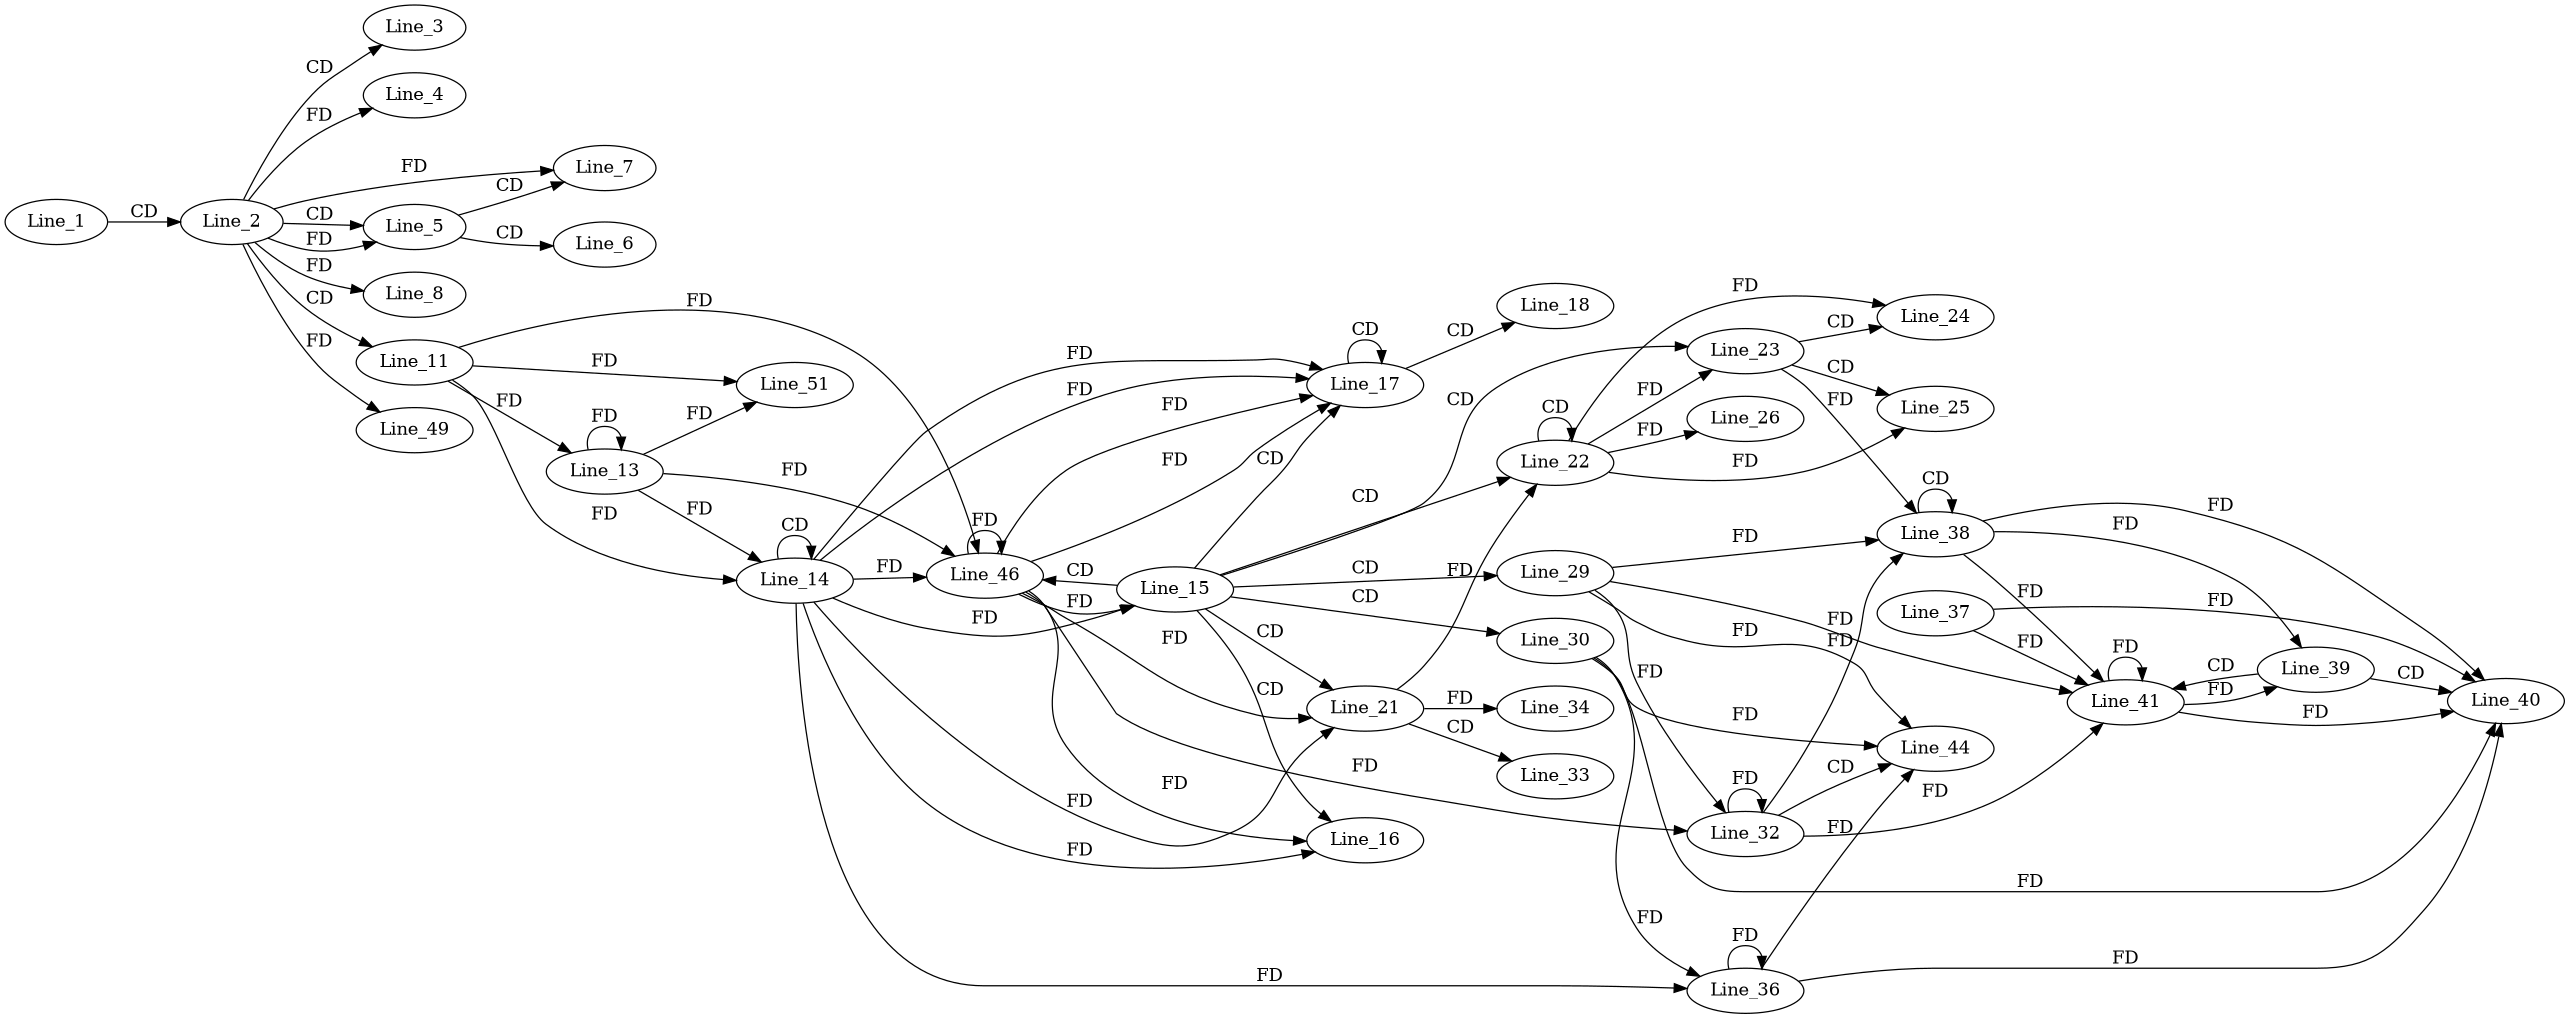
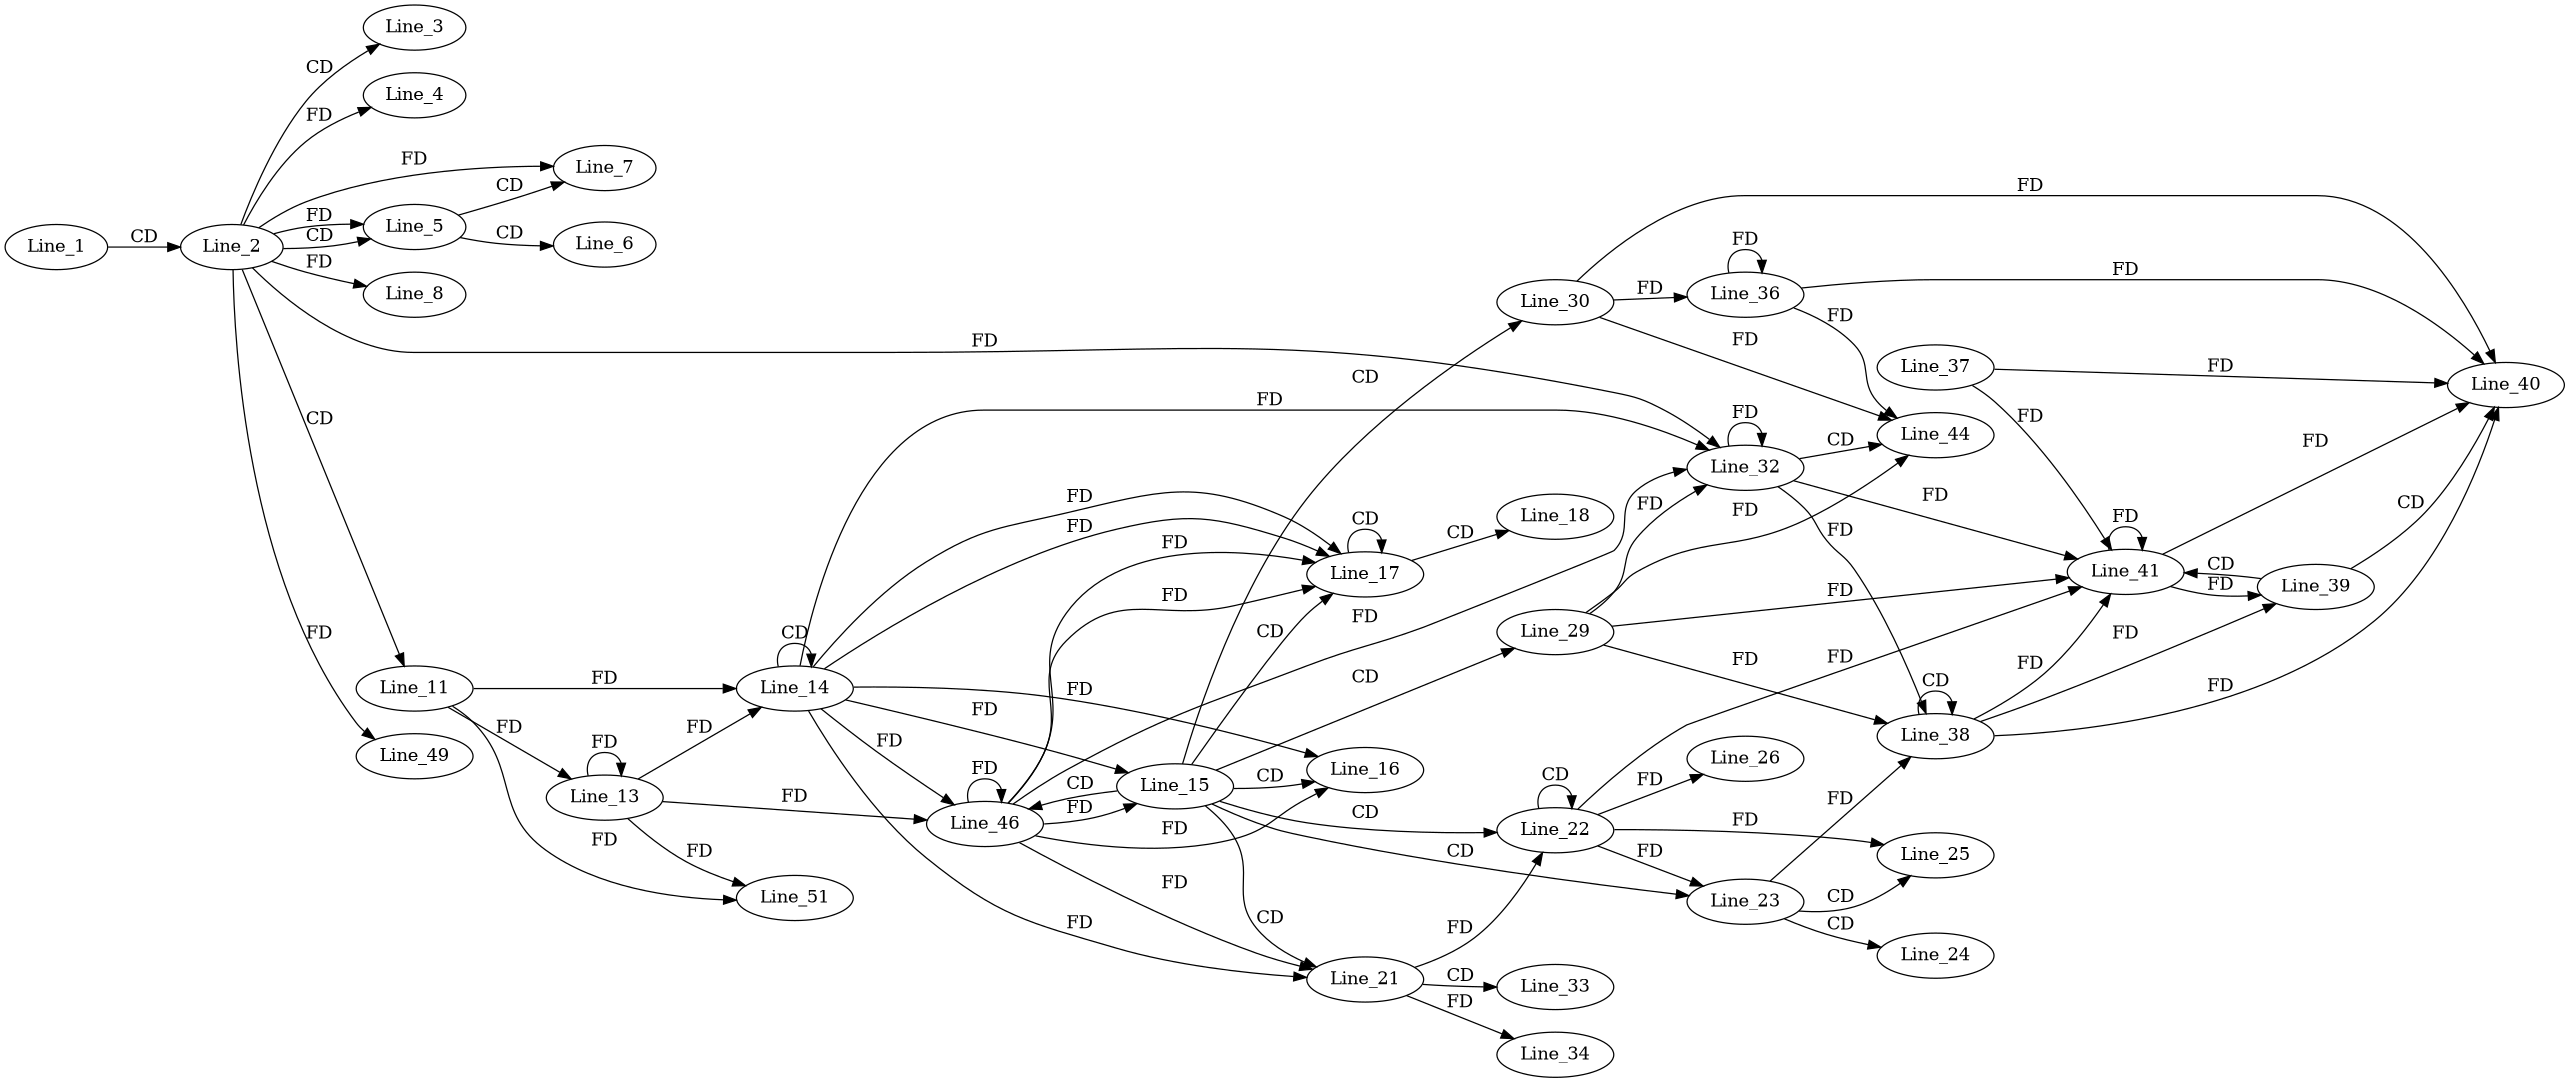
  digraph {
    rankdir=LR
    Line_1
    Line_2
    Line_3
    Line_4
    Line_5
    Line_7
    Line_8
    Line_11
    Line_32
    Line_49
    Line_6
    Line_13
    Line_14
    Line_46
    Line_51
    Line_38
    Line_41
    Line_44
    Line_15
    Line_16
    Line_17
    Line_21
    Line_22
    Line_23
    Line_29
    Line_30
    Line_18
    Line_33
    Line_34
    Line_24
    Line_25
    Line_26
    Line_36
    Line_40
    Line_39
    Line_37
    Line_1 -> Line_2 [label=CD]
    Line_2 -> Line_3 [label=CD]
    Line_2 -> Line_4 [label=FD]
    Line_2 -> Line_5 [label=CD]
    Line_2 -> Line_5 [label=FD]
    Line_2 -> Line_7 [label=FD]
    Line_2 -> Line_8 [label=FD]
    Line_2 -> Line_11 [label=CD]
+   Line_2 -> Line_32 [label=FD]
    Line_2 -> Line_49 [label=FD]
    Line_5 -> Line_7 [label=CD]
    Line_5 -> Line_6 [label=CD]
    Line_11 -> Line_13 [label=FD]
    Line_11 -> Line_14 [label=FD]
-   Line_11 -> Line_46 [label=FD]
    Line_11 -> Line_51 [label=FD]
    Line_32 -> Line_32 [label=FD]
    Line_32 -> Line_38 [label=FD]
    Line_32 -> Line_41 [label=FD]
    Line_32 -> Line_44 [label=CD]
    Line_13 -> Line_13 [label=FD]
    Line_13 -> Line_14 [label=FD]
    Line_13 -> Line_46 [label=FD]
    Line_13 -> Line_51 [label=FD]
-   Line_14 -> Line_36 [label=FD]
+   Line_14 -> Line_32 [label=FD]
    Line_14 -> Line_14 [label=CD]
    Line_14 -> Line_46 [label=FD]
    Line_14 -> Line_15 [label=FD]
    Line_14 -> Line_16 [label=FD]
    Line_14 -> Line_17 [label=FD]
    Line_14 -> Line_17 [label=FD]
    Line_14 -> Line_21 [label=FD]
    Line_46 -> Line_32 [label=FD]
    Line_46 -> Line_46 [label=FD]
    Line_46 -> Line_15 [label=FD]
    Line_46 -> Line_16 [label=FD]
    Line_46 -> Line_17 [label=FD]
    Line_46 -> Line_17 [label=FD]
    Line_46 -> Line_21 [label=FD]
    Line_38 -> Line_38 [label=CD]
    Line_38 -> Line_41 [label=FD]
    Line_38 -> Line_40 [label=FD]
    Line_38 -> Line_39 [label=FD]
    Line_41 -> Line_41 [label=FD]
    Line_41 -> Line_40 [label=FD]
    Line_41 -> Line_39 [label=FD]
    Line_15 -> Line_46 [label=CD]
    Line_15 -> Line_16 [label=CD]
    Line_15 -> Line_17 [label=CD]
    Line_15 -> Line_21 [label=CD]
    Line_15 -> Line_22 [label=CD]
    Line_15 -> Line_23 [label=CD]
    Line_15 -> Line_29 [label=CD]
    Line_15 -> Line_30 [label=CD]
    Line_17 -> Line_17 [label=CD]
    Line_17 -> Line_18 [label=CD]
    Line_21 -> Line_22 [label=FD]
    Line_21 -> Line_33 [label=CD]
    Line_21 -> Line_34 [label=FD]
    Line_22 -> Line_22 [label=CD]
    Line_22 -> Line_23 [label=FD]
-   Line_22 -> Line_24 [label=FD]
+   Line_22 -> Line_41 [label=FD]
    Line_22 -> Line_25 [label=FD]
    Line_22 -> Line_26 [label=FD]
    Line_23 -> Line_38 [label=FD]
    Line_23 -> Line_24 [label=CD]
    Line_23 -> Line_25 [label=CD]
    Line_29 -> Line_32 [label=FD]
    Line_29 -> Line_38 [label=FD]
    Line_29 -> Line_41 [label=FD]
    Line_29 -> Line_44 [label=FD]
    Line_30 -> Line_44 [label=FD]
    Line_30 -> Line_36 [label=FD]
    Line_30 -> Line_40 [label=FD]
    Line_36 -> Line_44 [label=FD]
    Line_36 -> Line_36 [label=FD]
    Line_36 -> Line_40 [label=FD]
    Line_39 -> Line_41 [label=CD]
    Line_39 -> Line_40 [label=CD]
    Line_37 -> Line_41 [label=FD]
    Line_37 -> Line_40 [label=FD]
  }
